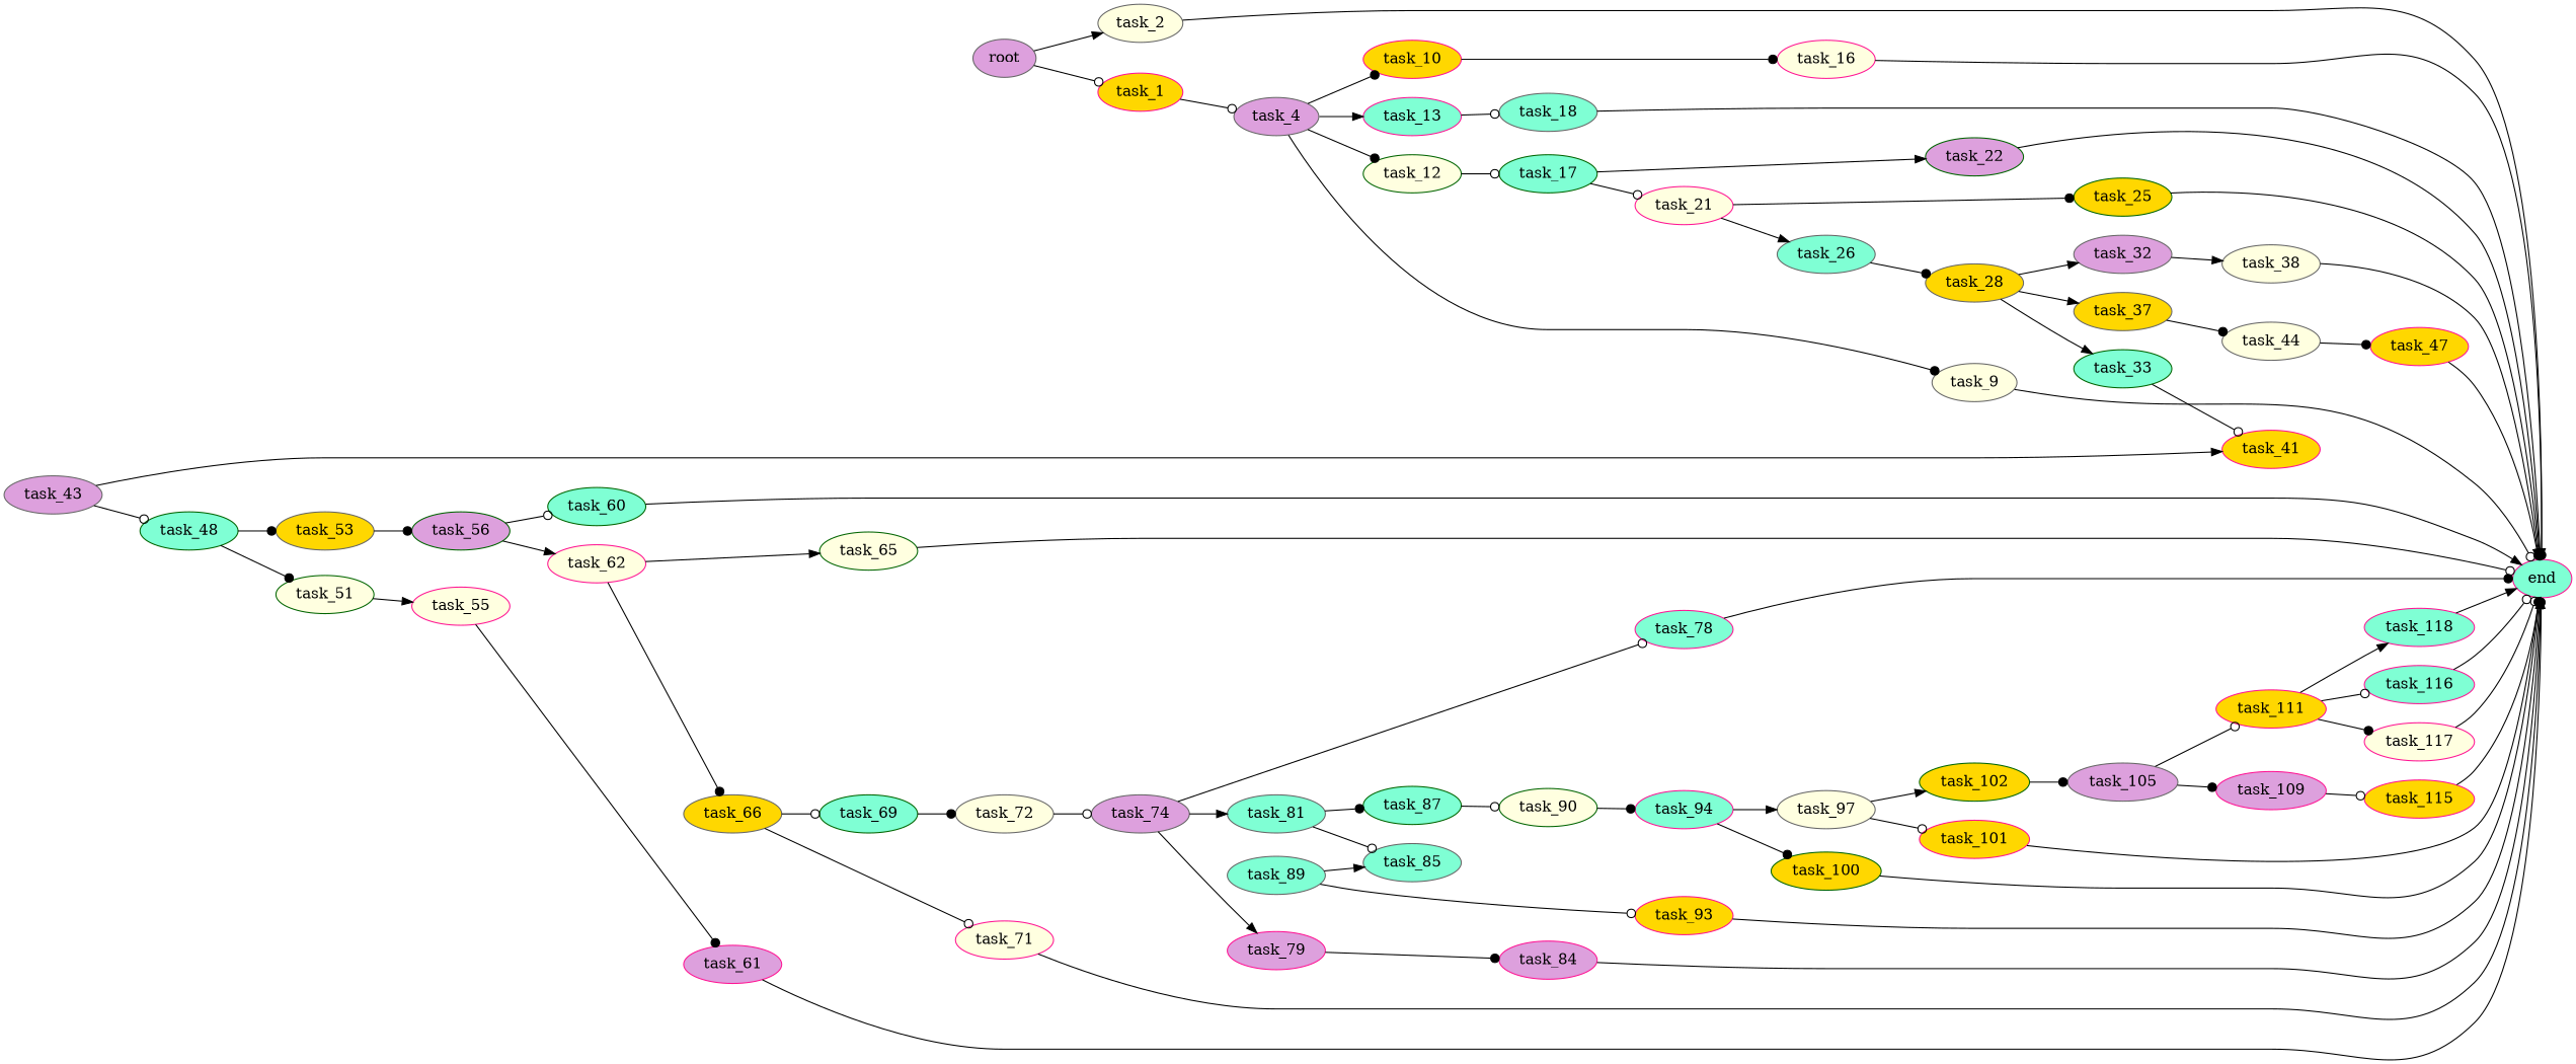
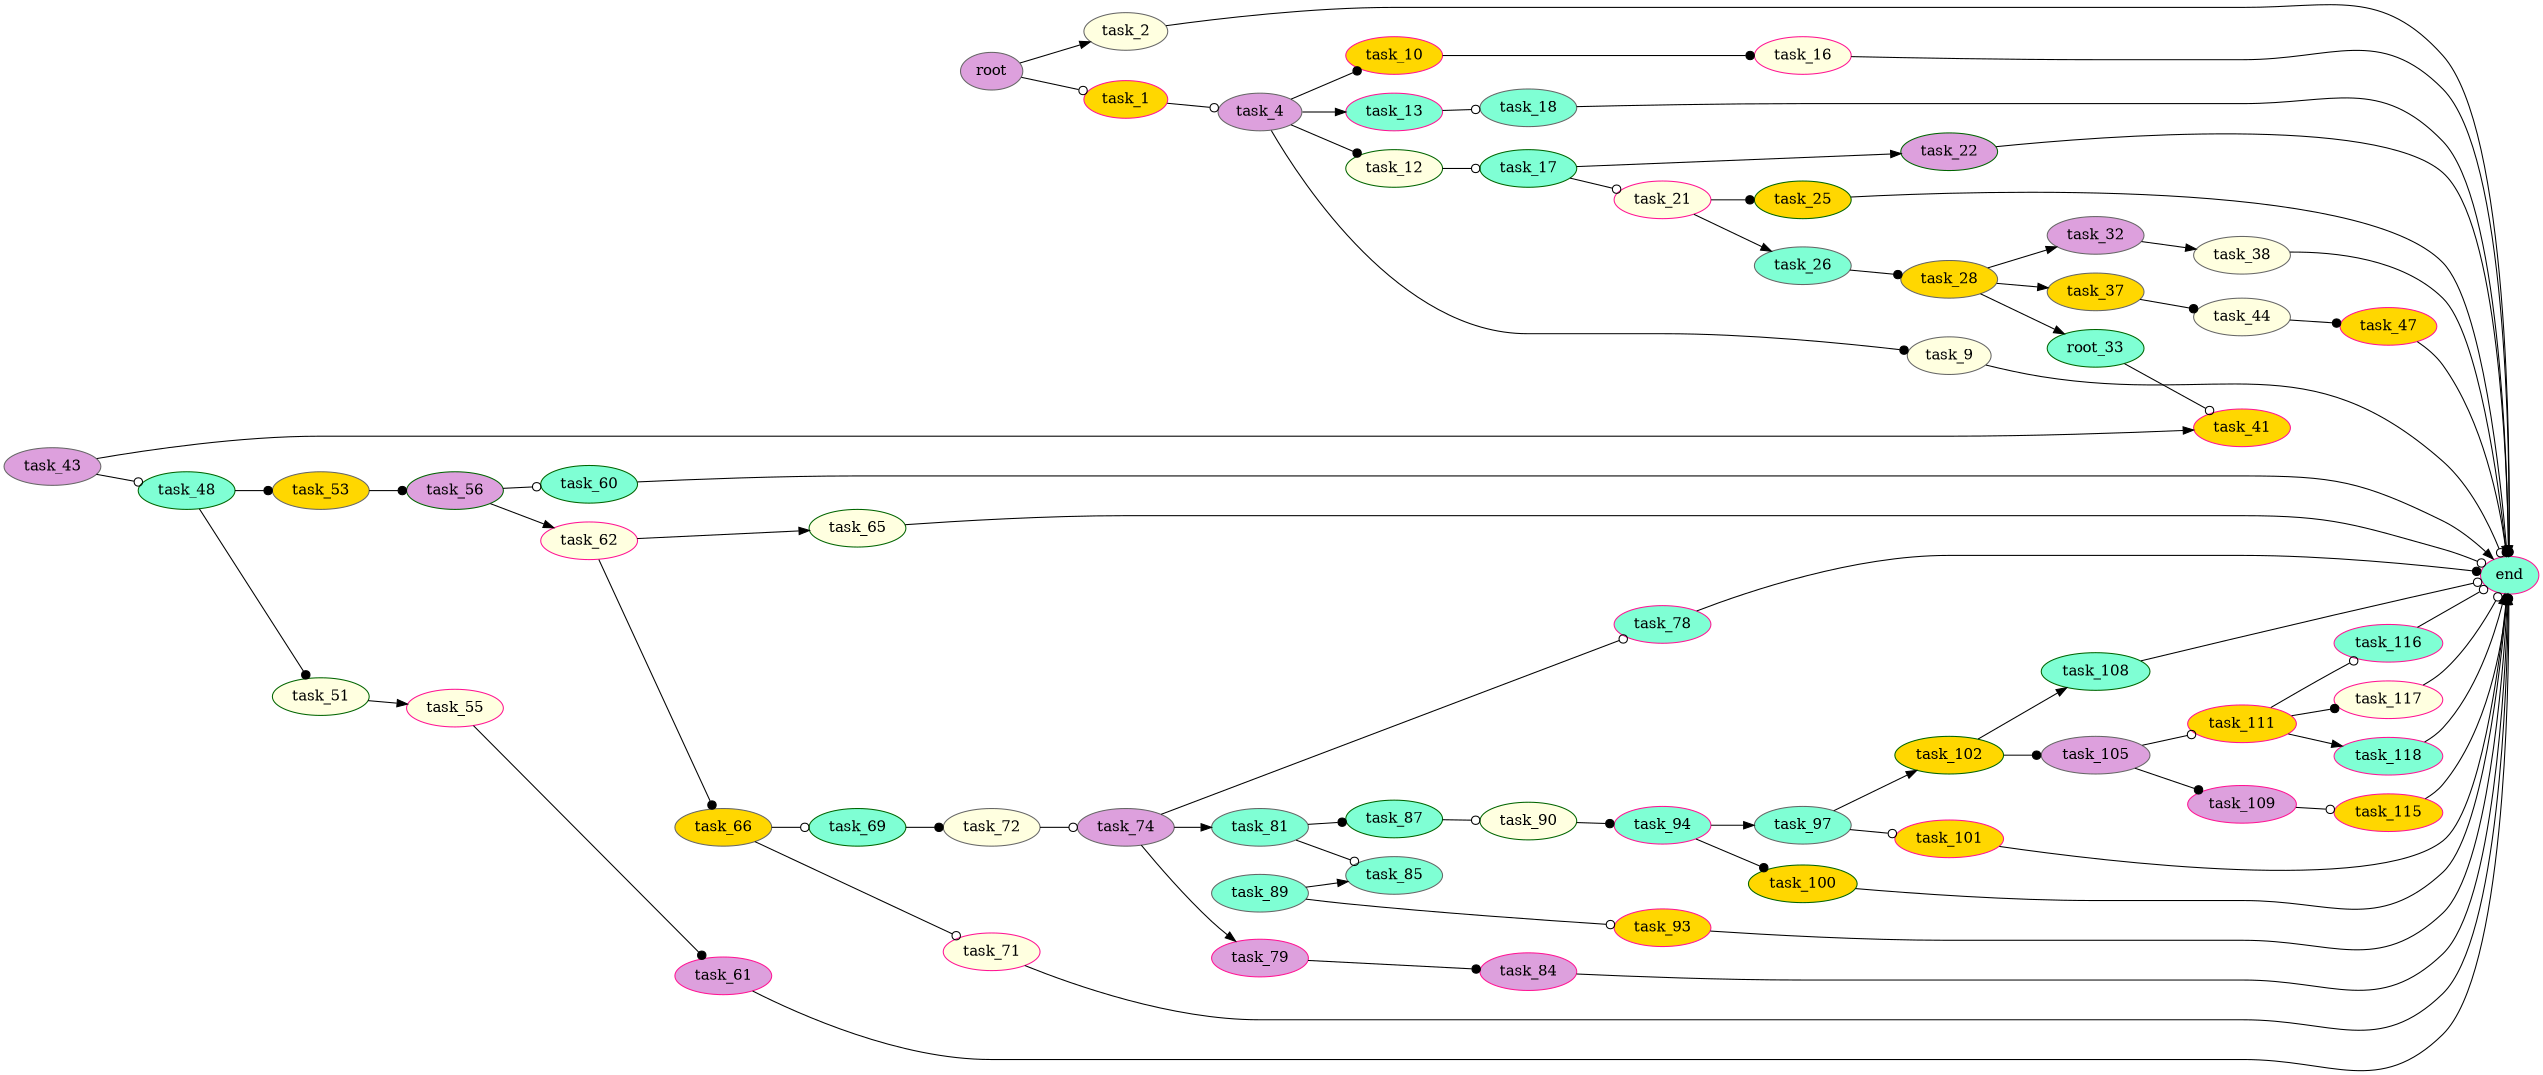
  digraph {
    fontname="DejaVu Serif"
    rankdir=LR
    node [color=deeppink fillcolor=aquamarine fontname="DejaVu Serif" style=filled]
    edge [arrowhead=dot fontname="DejaVu Serif"]
    root [color=gray40 fillcolor=plum]
    task_1 [fillcolor=gold]
    task_2 [color=gray40 fillcolor=lightyellow]
    task_4 [color=gray40 fillcolor=plum]
    end
    task_9 [color=gray40 fillcolor=lightyellow]
    task_10 [fillcolor=gold]
    task_12 [color=darkgreen fillcolor=lightyellow]
    task_13
    task_16 [fillcolor=lightyellow]
    task_17 [color=darkgreen]
    task_18 [color=gray40]
    task_21 [fillcolor=lightyellow]
    task_22 [color=darkgreen fillcolor=plum]
    task_25 [color=darkgreen fillcolor=gold]
    task_26 [color=gray40]
    task_28 [color=gray40 fillcolor=gold]
    task_32 [color=gray40 fillcolor=plum]
-   task_33 [color=darkgreen]
+   task_33 [color=darkgreen label=root_33]
    task_37 [color=gray40 fillcolor=gold]
    task_38 [color=gray40 fillcolor=lightyellow]
    task_41 [fillcolor=gold]
    task_44 [color=gray40 fillcolor=lightyellow]
    task_47 [fillcolor=gold]
    task_43 [color=gray40 fillcolor=plum]
    task_48 [color=darkgreen]
    task_51 [color=darkgreen fillcolor=lightyellow]
    task_53 [color=gray40 fillcolor=gold]
    task_55 [fillcolor=lightyellow]
    task_56 [color=darkgreen fillcolor=plum]
    task_61 [fillcolor=plum]
    task_60 [color=darkgreen]
    task_62 [fillcolor=lightyellow]
    task_65 [color=darkgreen fillcolor=lightyellow]
    task_66 [color=gray40 fillcolor=gold]
    task_69 [color=darkgreen]
    task_71 [fillcolor=lightyellow]
    task_72 [color=gray40 fillcolor=lightyellow]
    task_74 [color=gray40 fillcolor=plum]
    task_78
    task_79 [fillcolor=plum]
    task_81 [color=gray40]
    task_84 [fillcolor=plum]
    task_85 [color=gray40]
    task_87 [color=darkgreen]
    task_90 [color=darkgreen fillcolor=lightyellow]
    task_89 [color=gray40]
    task_93 [fillcolor=gold]
    task_94
-   task_97 [color=gray40 fillcolor=lightyellow]
+   task_97 [color=gray40]
    task_100 [color=darkgreen fillcolor=gold]
    task_101 [fillcolor=gold]
    task_102 [color=darkgreen fillcolor=gold]
    task_105 [color=gray40 fillcolor=plum]
+   task_108 [color=darkgreen]
    task_109 [fillcolor=plum]
    task_111 [fillcolor=gold]
    task_115 [fillcolor=gold]
    task_116
    task_117 [fillcolor=lightyellow]
    task_118
    root -> task_1 [arrowhead=odot]
    root -> task_2 [arrowhead=normal]
    task_1 -> task_4 [arrowhead=odot]
    task_2 -> end
    task_4 -> task_9
    task_4 -> task_10
    task_4 -> task_12
    task_4 -> task_13 [arrowhead=normal]
    task_9 -> end [arrowhead=odot]
    task_10 -> task_16
    task_12 -> task_17 [arrowhead=odot]
    task_13 -> task_18 [arrowhead=odot]
    task_16 -> end [arrowhead=normal]
    task_17 -> task_21 [arrowhead=odot]
    task_17 -> task_22 [arrowhead=normal]
    task_18 -> end [arrowhead=odot]
    task_21 -> task_25
    task_21 -> task_26 [arrowhead=normal]
    task_22 -> end [arrowhead=normal]
    task_25 -> end [arrowhead=odot]
    task_26 -> task_28
    task_28 -> task_32 [arrowhead=normal]
    task_28 -> task_33 [arrowhead=normal]
    task_28 -> task_37 [arrowhead=normal]
    task_32 -> task_38 [arrowhead=normal]
    task_33 -> task_41 [arrowhead=odot]
    task_37 -> task_44
    task_38 -> end
    task_44 -> task_47
    task_47 -> end [arrowhead=normal]
    task_43 -> task_41 [arrowhead=normal]
    task_43 -> task_48 [arrowhead=odot]
    task_48 -> task_51
    task_48 -> task_53
    task_51 -> task_55 [arrowhead=normal]
    task_53 -> task_56
    task_55 -> task_61
    task_56 -> task_60 [arrowhead=odot]
    task_56 -> task_62 [arrowhead=normal]
    task_61 -> end [arrowhead=normal]
    task_60 -> end [arrowhead=normal]
    task_62 -> task_65 [arrowhead=normal]
    task_62 -> task_66
    task_65 -> end [arrowhead=odot]
    task_66 -> task_69 [arrowhead=odot]
    task_66 -> task_71 [arrowhead=odot]
    task_69 -> task_72
    task_71 -> end
    task_72 -> task_74 [arrowhead=odot]
    task_74 -> task_78 [arrowhead=odot]
    task_74 -> task_79 [arrowhead=normal]
    task_74 -> task_81 [arrowhead=normal]
    task_78 -> end
    task_79 -> task_84
    task_81 -> task_85 [arrowhead=odot]
    task_81 -> task_87
    task_84 -> end
    task_87 -> task_90 [arrowhead=odot]
    task_90 -> task_94
    task_89 -> task_85 [arrowhead=normal]
    task_89 -> task_93 [arrowhead=odot]
    task_93 -> end [arrowhead=normal]
    task_94 -> task_97 [arrowhead=normal]
    task_94 -> task_100
    task_97 -> task_101 [arrowhead=odot]
    task_97 -> task_102 [arrowhead=normal]
    task_100 -> end
    task_101 -> end
    task_102 -> task_105
+   task_102 -> task_108 [arrowhead=normal]
    task_105 -> task_109
    task_105 -> task_111 [arrowhead=odot]
+   task_108 -> end [arrowhead=odot]
    task_109 -> task_115 [arrowhead=odot]
    task_111 -> task_116 [arrowhead=odot]
    task_111 -> task_117
    task_111 -> task_118 [arrowhead=normal]
    task_115 -> end [arrowhead=odot]
    task_116 -> end [arrowhead=odot]
    task_117 -> end [arrowhead=odot]
    task_118 -> end [arrowhead=normal]
  }
